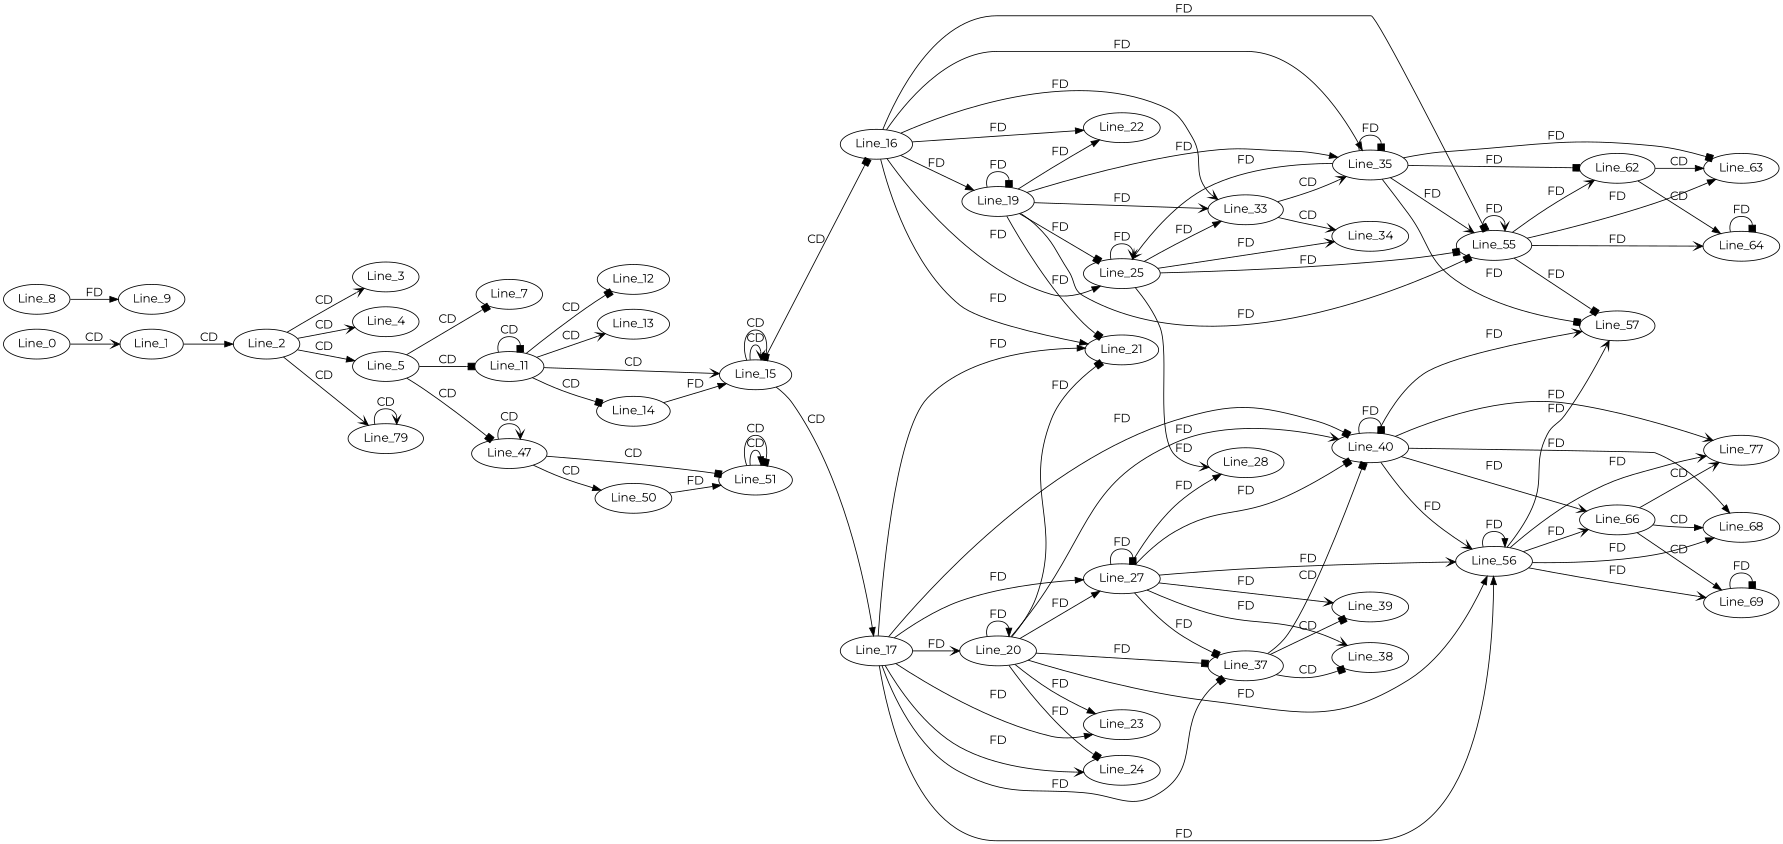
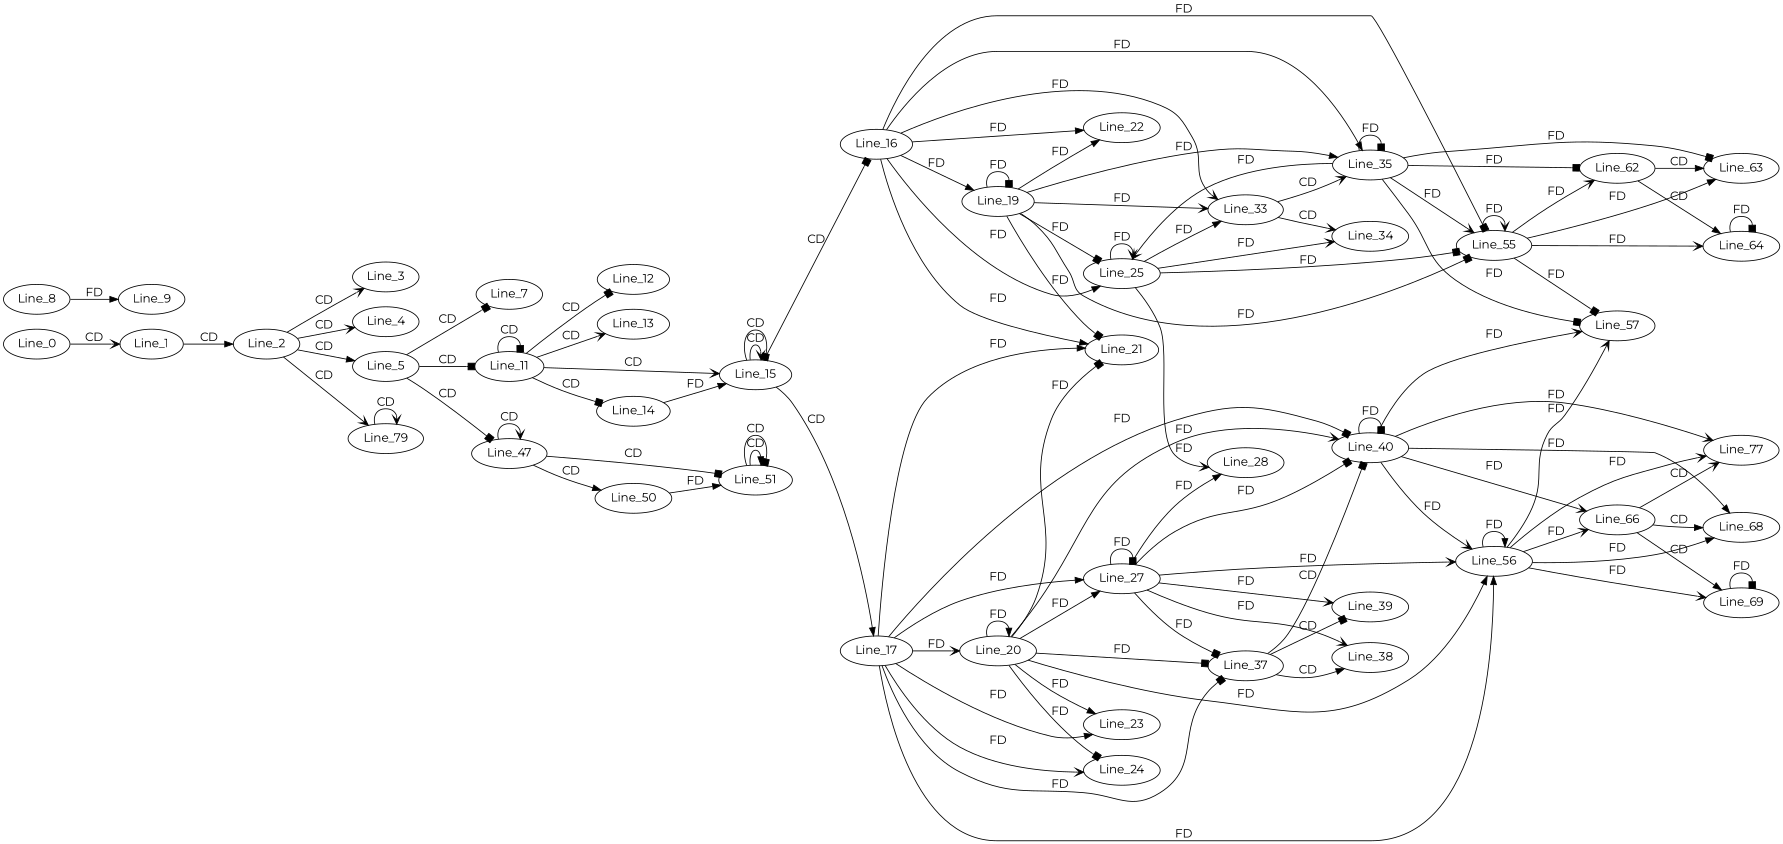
  digraph {
    fontname=Montserrat
    rankdir=LR
    node [fontname=Montserrat]
    edge [arrowhead=vee fontname=Montserrat]
    Line_0
    Line_1
    Line_2
    Line_3
    Line_4
    Line_5
    Line_79
    Line_7
    Line_11
    Line_47
    Line_12
    Line_13
    Line_14
    Line_15
    Line_50
    Line_51
    Line_8
    Line_9
    Line_16
    Line_17
    Line_19
    Line_21
    Line_22
    Line_25
    Line_33
    Line_35
    Line_55
    Line_20
    Line_23
    Line_24
    Line_27
    Line_37
    Line_40
    Line_56
    Line_28
    Line_34
    Line_57
    Line_62
    Line_63
    Line_64
    Line_38
    Line_39
    Line_66
    n44 [label=Line_77]
    Line_68
    Line_69
    Line_0 -> Line_1 [label=CD]
    Line_1 -> Line_2 [arrowhead=normal label=CD]
    Line_2 -> Line_3 [label=CD]
    Line_2 -> Line_4 [label=CD]
    Line_2 -> Line_5 [arrowhead=normal label=CD]
    Line_2 -> Line_79 [label=CD]
    Line_5 -> Line_7 [arrowhead=box label=CD]
    Line_5 -> Line_11 [arrowhead=box label=CD]
    Line_5 -> Line_47 [arrowhead=box label=CD]
    Line_79 -> Line_79 [label=CD]
    Line_11 -> Line_11 [arrowhead=box label=CD]
    Line_11 -> Line_12 [arrowhead=box label=CD]
    Line_11 -> Line_13 [label=CD]
    Line_11 -> Line_14 [arrowhead=box label=CD]
    Line_11 -> Line_15 [label=CD]
    Line_47 -> Line_47 [label=CD]
    Line_47 -> Line_50 [arrowhead=normal label=CD]
    Line_47 -> Line_51 [arrowhead=box label=CD]
    Line_14 -> Line_15 [arrowhead=normal label=FD]
    Line_15 -> Line_15 [label=CD]
    Line_15 -> Line_15 [arrowhead=box label=CD]
    Line_15 -> Line_16 [arrowhead=box label=CD]
    Line_15 -> Line_17 [arrowhead=normal label=CD]
    Line_50 -> Line_51 [arrowhead=normal label=FD]
    Line_51 -> Line_51 [arrowhead=normal label=CD]
    Line_51 -> Line_51 [arrowhead=box label=CD]
    Line_8 -> Line_9 [arrowhead=normal label=FD]
    Line_16 -> Line_19 [arrowhead=normal label=FD]
    Line_16 -> Line_21 [arrowhead=normal label=FD]
    Line_16 -> Line_22 [arrowhead=normal label=FD]
    Line_16 -> Line_25 [arrowhead=normal label=FD]
    Line_16 -> Line_33 [label=FD]
    Line_16 -> Line_35 [arrowhead=normal label=FD]
    Line_16 -> Line_55 [arrowhead=box label=FD]
    Line_17 -> Line_21 [arrowhead=normal label=FD]
    Line_17 -> Line_20 [label=FD]
    Line_17 -> Line_23 [arrowhead=normal label=FD]
    Line_17 -> Line_24 [label=FD]
    Line_17 -> Line_27 [arrowhead=normal label=FD]
    Line_17 -> Line_37 [arrowhead=box label=FD]
    Line_17 -> Line_40 [arrowhead=box label=FD]
    Line_17 -> Line_56 [arrowhead=normal label=FD]
    Line_19 -> Line_19 [arrowhead=box label=FD]
    Line_19 -> Line_21 [arrowhead=box label=FD]
    Line_19 -> Line_22 [arrowhead=normal label=FD]
    Line_19 -> Line_25 [arrowhead=box label=FD]
    Line_19 -> Line_33 [label=FD]
    Line_19 -> Line_35 [arrowhead=normal label=FD]
    Line_19 -> Line_55 [arrowhead=box label=FD]
    Line_25 -> Line_25 [label=FD]
    Line_25 -> Line_33 [arrowhead=normal label=FD]
    Line_25 -> Line_55 [arrowhead=box label=FD]
    Line_25 -> Line_28 [label=FD]
    Line_25 -> Line_34 [label=FD]
    Line_33 -> Line_35 [label=CD]
    Line_33 -> Line_34 [label=CD]
    Line_35 -> Line_25 [label=FD]
    Line_35 -> Line_35 [arrowhead=box label=FD]
    Line_35 -> Line_55 [label=FD]
    Line_35 -> Line_57 [arrowhead=box label=FD]
    Line_35 -> Line_62 [arrowhead=box label=FD]
    Line_35 -> Line_63 [arrowhead=box label=FD]
    Line_55 -> Line_55 [label=FD]
    Line_55 -> Line_57 [arrowhead=box label=FD]
    Line_55 -> Line_62 [label=FD]
    Line_55 -> Line_63 [arrowhead=normal label=FD]
    Line_55 -> Line_64 [label=FD]
    Line_20 -> Line_21 [arrowhead=box label=FD]
    Line_20 -> Line_20 [arrowhead=normal label=FD]
    Line_20 -> Line_23 [arrowhead=normal label=FD]
    Line_20 -> Line_24 [arrowhead=box label=FD]
    Line_20 -> Line_27 [arrowhead=normal label=FD]
    Line_20 -> Line_37 [arrowhead=box label=FD]
    Line_20 -> Line_40 [label=FD]
    Line_20 -> Line_56 [arrowhead=normal label=FD]
    Line_27 -> Line_27 [arrowhead=box label=FD]
    Line_27 -> Line_37 [arrowhead=box label=FD]
    Line_27 -> Line_40 [arrowhead=box label=FD]
    Line_27 -> Line_56 [label=FD]
    Line_27 -> Line_28 [arrowhead=normal label=FD]
    Line_27 -> Line_38 [label=FD]
    Line_27 -> Line_39 [label=FD]
    Line_37 -> Line_40 [arrowhead=box label=CD]
-   Line_37 -> Line_38 [arrowhead=box label=CD]
+   Line_37 -> Line_38 [arrowhead=normal label=CD]
    Line_37 -> Line_39 [arrowhead=box label=CD]
    Line_40 -> Line_40 [arrowhead=box label=FD]
    Line_40 -> Line_56 [label=FD]
    Line_40 -> Line_57 [label=FD]
    Line_40 -> Line_66 [label=FD]
    Line_40 -> n44 [label=FD]
    Line_40 -> Line_68 [arrowhead=normal label=FD]
    Line_56 -> Line_56 [arrowhead=normal label=FD]
    Line_56 -> Line_57 [label=FD]
    Line_56 -> Line_66 [label=FD]
    Line_56 -> n44 [label=FD]
    Line_56 -> Line_68 [arrowhead=normal label=FD]
    Line_56 -> Line_69 [label=FD]
    Line_62 -> Line_63 [arrowhead=normal label=CD]
    Line_62 -> Line_64 [arrowhead=normal label=CD]
    Line_64 -> Line_64 [arrowhead=box label=FD]
    Line_66 -> n44 [label=CD]
    Line_66 -> Line_68 [arrowhead=normal label=CD]
    Line_66 -> Line_69 [arrowhead=normal label=CD]
    Line_69 -> Line_69 [arrowhead=box label=FD]
  }
